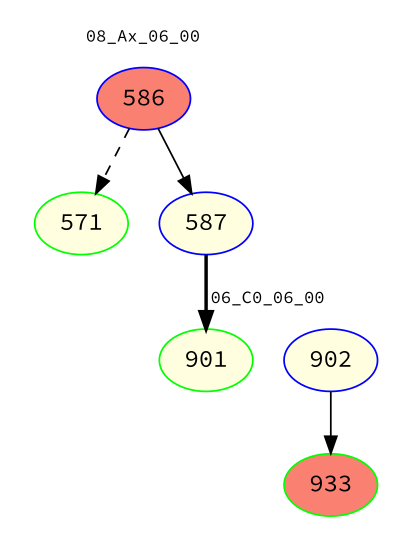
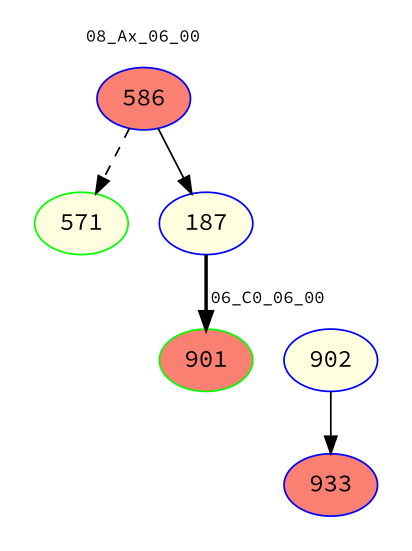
  digraph {
    fontname="Source Code Pro"
    node [color=blue fillcolor=salmon fontname="Source Code Pro" style=filled]
    edge [color=black fontname="Source Code Pro" style=solid]
    n1 [label=586]
    n2 [color=green fillcolor=lightyellow label=571]
-   n3 [fillcolor=lightyellow label=587]
+   n3 [fillcolor=lightyellow label=187]
    n4 [fillcolor=lightyellow label=902]
-   n5 [color=green label=933]
-   n6 [color=green fillcolor=lightyellow label=901]
+   n5 [label=933]
+   n6 [color=green label=901]
    subgraph cluster_1 {
      color=white
      fontsize=10
      label="08_Ax_06_00"
      n1
      n2
      n3
    }
    subgraph cluster_2 {
      color=white
      fontsize=10
      label="06_C0_06_00"
      n4
      n5
      n6
    }
    n1 -> n2 [style=dashed]
    n1 -> n3
    n3 -> n6 [style=bold]
    n4 -> n5
  }
